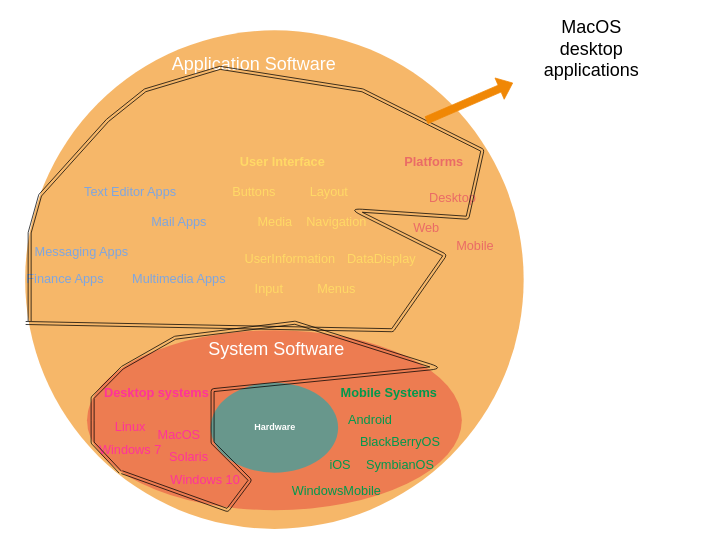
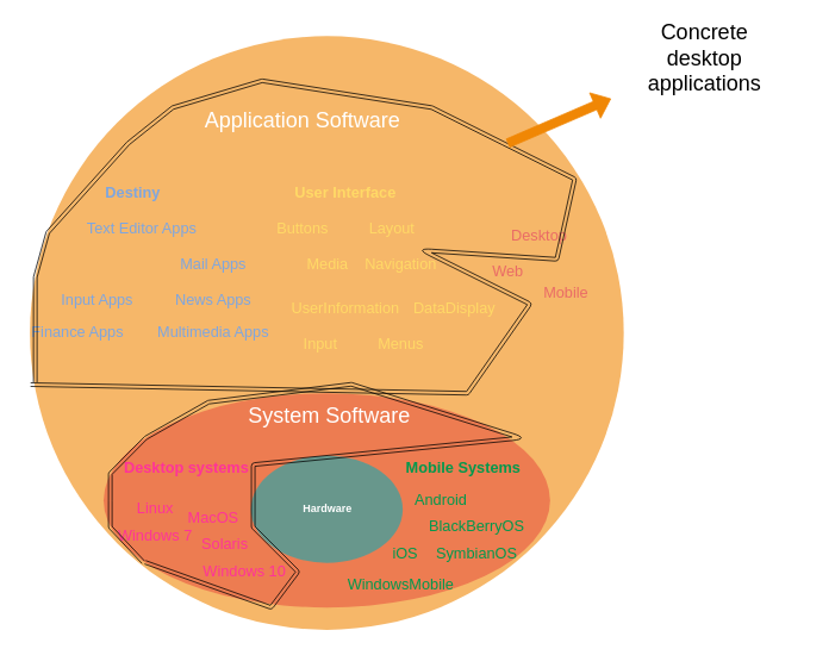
  <mxCell id="0" />
  <mxCell id="1" parent="0" />
  <mxCell id="2" value="" style="ellipse;fillColor=#F08705;opacity=60;strokeColor=none;html=1;fontColor=#FFFFFF;" parent="1" vertex="1"><mxGeometry x="33" y="40" width="665" height="665" as="geometry" /></mxCell>
  <mxCell id="3" value="" style="ellipse;fillColor=#e85642;opacity=60;strokeColor=none;html=1;fontColor=#FFFFFF;" parent="1" vertex="1"><mxGeometry x="115.5" y="440" width="500" height="240" as="geometry" /></mxCell>
  <mxCell id="4" value="Hardware" style="ellipse;fillColor=#12AAB5;opacity=60;strokeColor=none;html=1;fontColor=#FFFFFF;fontStyle=1" parent="1" vertex="1"><mxGeometry x="280.5" y="510" width="170" height="120" as="geometry" /></mxCell>
- <mxCell id="5" value="Application Software" style="text;fontSize=24;align=center;verticalAlign=middle;html=1;fontColor=#FFFFFF;" parent="1" vertex="1"><mxGeometry x="213" y="50" width="250" height="70" as="geometry" /></mxCell>
+ <mxCell id="5" value="Application Software" style="text;fontSize=24;align=center;verticalAlign=middle;html=1;fontColor=#FFFFFF;" parent="1" vertex="1"><mxGeometry x="213" y="100" width="250" height="70" as="geometry" /></mxCell>
  <mxCell id="6" value="System Software" style="text;fontSize=24;align=center;verticalAlign=middle;html=1;fontColor=#FFFFFF;" parent="1" vertex="1"><mxGeometry x="273" y="430" width="190" height="70" as="geometry" /></mxCell>
  <mxCell id="7" value="Finance Apps" style="text;fontSize=17;align=center;verticalAlign=middle;html=1;fontColor=#7EA6E0;fontStyle=0;" vertex="1" parent="1"><mxGeometry x="20.5" y="356.25" width="130" height="32.5" as="geometry" /></mxCell>
- <mxCell id="8" value="Messaging Apps" style="text;fontSize=17;align=center;verticalAlign=middle;html=1;fontColor=#7EA6E0;fontStyle=0;" vertex="1" parent="1"><mxGeometry x="43" y="320" width="130" height="32.5" as="geometry" /></mxCell>
- <mxCell id="9" value="Text Editor Apps" style="text;fontSize=17;align=center;verticalAlign=middle;html=1;fontColor=#7EA6E0;fontStyle=0;" vertex="1" parent="1"><mxGeometry x="108" y="240" width="130" height="32.5" as="geometry" /></mxCell>
+ <mxCell id="8" value="Input Apps" style="text;fontSize=17;align=center;verticalAlign=middle;html=1;fontColor=#7EA6E0;fontStyle=0;" vertex="1" parent="1"><mxGeometry x="43" y="320" width="130" height="32.5" as="geometry" /></mxCell>
+ <mxCell id="9" value="Text Editor Apps" style="text;fontSize=17;align=center;verticalAlign=middle;html=1;fontColor=#7EA6E0;fontStyle=0;" vertex="1" parent="1"><mxGeometry x="93" y="240" width="130" height="32.5" as="geometry" /></mxCell>
  <mxCell id="10" value="Mail Apps" style="text;fontSize=17;align=center;verticalAlign=middle;html=1;fontColor=#7EA6E0;fontStyle=0;" vertex="1" parent="1"><mxGeometry x="173" y="280" width="130" height="32.5" as="geometry" /></mxCell>
+ <mxCell id="11" value="News Apps" style="text;fontSize=17;align=center;verticalAlign=middle;html=1;fontColor=#7EA6E0;fontStyle=0;" vertex="1" parent="1"><mxGeometry x="173" y="320" width="130" height="32.5" as="geometry" /></mxCell>
  <mxCell id="12" value="Multimedia Apps" style="text;fontSize=17;align=center;verticalAlign=middle;html=1;fontColor=#7EA6E0;fontStyle=0;" vertex="1" parent="1"><mxGeometry x="173" y="356.25" width="130" height="32.5" as="geometry" /></mxCell>
- <mxCell id="13" value="User Interface" style="text;fontSize=17;align=center;verticalAlign=middle;html=1;fontColor=#FFD966;fontStyle=1" vertex="1" parent="1"><mxGeometry x="310.5" y="200" width="130" height="32.5" as="geometry" /></mxCell>
+ <mxCell id="13" value="User Interface" style="text;fontSize=17;align=center;verticalAlign=middle;html=1;fontColor=#FFD966;fontStyle=1" vertex="1" parent="1"><mxGeometry x="320.5" y="200" width="130" height="32.5" as="geometry" /></mxCell>
+ <mxCell id="14" value="Destiny" style="text;fontSize=17;align=center;verticalAlign=middle;html=1;fontColor=#7EA6E0;fontStyle=1" vertex="1" parent="1"><mxGeometry x="83" y="200" width="130" height="32.5" as="geometry" /></mxCell>
  <mxCell id="15" style="edgeStyle=orthogonalEdgeStyle;rounded=0;orthogonalLoop=1;jettySize=auto;html=1;exitX=0.5;exitY=1;exitDx=0;exitDy=0;fontSize=17;fontColor=#7EA6E0;" edge="1" parent="1" source="10" target="10"><mxGeometry relative="1" as="geometry" /></mxCell>
  <mxCell id="16" value="Buttons" style="text;fontSize=17;align=center;verticalAlign=middle;html=1;fontColor=#FFD966;" vertex="1" parent="1"><mxGeometry x="273" y="240" width="130" height="32.5" as="geometry" /></mxCell>
  <mxCell id="17" value="Layout" style="text;fontSize=17;align=center;verticalAlign=middle;html=1;fontColor=#FFD966;" vertex="1" parent="1"><mxGeometry x="373" y="240" width="130" height="32.5" as="geometry" /></mxCell>
  <mxCell id="18" value="Media" style="text;fontSize=17;align=center;verticalAlign=middle;html=1;fontColor=#FFD966;" vertex="1" parent="1"><mxGeometry x="300.5" y="280" width="130" height="32.5" as="geometry" /></mxCell>
  <mxCell id="19" value="Navigation" style="text;fontSize=17;align=center;verticalAlign=middle;html=1;fontColor=#FFD966;" vertex="1" parent="1"><mxGeometry x="383" y="280" width="130" height="32.5" as="geometry" /></mxCell>
  <mxCell id="20" value="UserInformation" style="text;fontSize=17;align=center;verticalAlign=middle;html=1;fontColor=#FFD966;" vertex="1" parent="1"><mxGeometry x="320.5" y="330" width="130" height="32.5" as="geometry" /></mxCell>
  <mxCell id="21" value="DataDisplay" style="text;fontSize=17;align=center;verticalAlign=middle;html=1;fontColor=#FFD966;" vertex="1" parent="1"><mxGeometry x="443" y="330" width="130" height="32.5" as="geometry" /></mxCell>
  <mxCell id="22" value="Input" style="text;fontSize=17;align=center;verticalAlign=middle;html=1;fontColor=#FFD966;" vertex="1" parent="1"><mxGeometry x="293" y="370" width="130" height="32.5" as="geometry" /></mxCell>
  <mxCell id="23" value="Menus" style="text;fontSize=17;align=center;verticalAlign=middle;html=1;fontColor=#FFD966;" vertex="1" parent="1"><mxGeometry x="383" y="370" width="130" height="32.5" as="geometry" /></mxCell>
- <mxCell id="24" value="Platforms" style="text;fontSize=17;align=center;verticalAlign=middle;html=1;fontStyle=1;fontColor=#EA6B66;" vertex="1" parent="1"><mxGeometry x="513" y="200" width="130" height="32.5" as="geometry" /></mxCell>
  <mxCell id="25" value="Desktop" style="text;fontSize=17;align=center;verticalAlign=middle;html=1;fontStyle=0;fontColor=#EA6B66;" vertex="1" parent="1"><mxGeometry x="538" y="247.5" width="130" height="32.5" as="geometry" /></mxCell>
  <mxCell id="26" value="Web" style="text;fontSize=17;align=center;verticalAlign=middle;html=1;fontStyle=0;fontColor=#EA6B66;" vertex="1" parent="1"><mxGeometry x="503" y="287.5" width="130" height="32.5" as="geometry" /></mxCell>
  <mxCell id="27" value="Mobile" style="text;fontSize=17;align=center;verticalAlign=middle;html=1;fontStyle=0;fontColor=#EA6B66;" vertex="1" parent="1"><mxGeometry x="568" y="312.5" width="130" height="32.5" as="geometry" /></mxCell>
  <mxCell id="28" value="" style="curved=1;endArrow=classic;html=1;fontSize=17;exitX=0.009;exitY=0.583;exitDx=0;exitDy=0;exitPerimeter=0;entryX=0.001;entryY=0.587;entryDx=0;entryDy=0;entryPerimeter=0;shape=link;" edge="1" parent="1" source="2" target="2"><mxGeometry width="50" height="50" relative="1" as="geometry"><mxPoint x="313" y="430" as="sourcePoint" /><mxPoint x="363" y="380" as="targetPoint" /><Array as="points"><mxPoint x="39" y="310" /><mxPoint x="53" y="260" /><mxPoint x="143" y="160" /><mxPoint x="193" y="120" /><mxPoint x="293" y="90" /><mxPoint x="483" y="120" /><mxPoint x="563" y="160" /><mxPoint x="643" y="200" /><mxPoint x="623" y="290" /><mxPoint x="473" y="280" /><mxPoint x="593" y="340" /><mxPoint x="523" y="440" /></Array></mxGeometry></mxCell>
  <mxCell id="29" value="Desktop systems" style="text;fontSize=17;align=center;verticalAlign=middle;html=1;fontColor=#FF3399;fontStyle=1" vertex="1" parent="1"><mxGeometry x="123" y="500" width="170" height="50" as="geometry" /></mxCell>
  <mxCell id="30" value="Mobile Systems" style="text;fontSize=17;align=center;verticalAlign=middle;html=1;fontColor=#00994D;fontStyle=1" vertex="1" parent="1"><mxGeometry x="423" y="490" width="190" height="70" as="geometry" /></mxCell>
  <mxCell id="31" value="Linux" style="text;fontSize=17;align=center;verticalAlign=middle;html=1;fontColor=#FF3399;" vertex="1" parent="1"><mxGeometry x="143" y="550" width="60" height="40" as="geometry" /></mxCell>
  <mxCell id="32" value="MacOS" style="text;fontSize=17;align=center;verticalAlign=middle;html=1;fontColor=#FF3399;" vertex="1" parent="1"><mxGeometry x="208" y="560" width="60" height="40" as="geometry" /></mxCell>
  <mxCell id="33" value="Solaris" style="text;fontSize=17;align=center;verticalAlign=middle;html=1;fontColor=#FF3399;" vertex="1" parent="1"><mxGeometry x="220.5" y="590" width="60" height="40" as="geometry" /></mxCell>
  <mxCell id="34" value="Windows 7" style="text;fontSize=17;align=center;verticalAlign=middle;html=1;fontColor=#FF3399;" vertex="1" parent="1"><mxGeometry x="143" y="580" width="60" height="40" as="geometry" /></mxCell>
  <mxCell id="35" value="Windows 10" style="text;fontSize=17;align=center;verticalAlign=middle;html=1;fontColor=#FF3399;" vertex="1" parent="1"><mxGeometry x="243" y="620" width="60" height="40" as="geometry" /></mxCell>
  <mxCell id="36" value="Android" style="text;fontSize=17;align=center;verticalAlign=middle;html=1;fontColor=#00994D;" vertex="1" parent="1"><mxGeometry x="463" y="540" width="60" height="40" as="geometry" /></mxCell>
  <mxCell id="37" value="BlackBerryOS" style="text;fontSize=17;align=center;verticalAlign=middle;html=1;fontColor=#00994D;" vertex="1" parent="1"><mxGeometry x="503" y="570" width="60" height="40" as="geometry" /></mxCell>
  <mxCell id="38" value="iOS" style="text;fontSize=17;align=center;verticalAlign=middle;html=1;fontColor=#00994D;" vertex="1" parent="1"><mxGeometry x="423" y="600" width="60" height="40" as="geometry" /></mxCell>
  <mxCell id="39" value="SymbianOS" style="text;fontSize=17;align=center;verticalAlign=middle;html=1;fontColor=#00994D;" vertex="1" parent="1"><mxGeometry x="503" y="600" width="60" height="40" as="geometry" /></mxCell>
  <mxCell id="40" value="WindowsMobile" style="text;fontSize=17;align=center;verticalAlign=middle;html=1;fontColor=#00994D;" vertex="1" parent="1"><mxGeometry x="418" y="640" width="60" height="30" as="geometry" /></mxCell>
  <mxCell id="41" value="" style="curved=1;endArrow=classic;html=1;fontSize=17;exitX=0.089;exitY=0.789;exitDx=0;exitDy=0;exitPerimeter=0;entryX=0.093;entryY=0.789;entryDx=0;entryDy=0;entryPerimeter=0;shape=link;" edge="1" parent="1" source="3" target="3"><mxGeometry width="50" height="50" relative="1" as="geometry"><mxPoint x="58.655" y="757.695" as="sourcePoint" /><mxPoint x="53.335" y="760.355" as="targetPoint" /><Array as="points"><mxPoint x="123" y="590" /><mxPoint x="123" y="560" /><mxPoint x="123" y="530" /><mxPoint x="162.67" y="490" /><mxPoint x="233" y="450" /><mxPoint x="393" y="430" /><mxPoint x="582.67" y="490" /><mxPoint x="283" y="520" /><mxPoint x="283" y="590" /><mxPoint x="333" y="640" /><mxPoint x="303" y="680" /></Array></mxGeometry></mxCell>
  <mxCell id="42" value="" style="shape=flexArrow;endArrow=classic;html=1;fontSize=17;fontColor=#00994D;strokeColor=#F08705;fillColor=#F08705;" edge="1" parent="1" target="43"><mxGeometry width="50" height="50" relative="1" as="geometry"><mxPoint x="568" y="160" as="sourcePoint" /><mxPoint x="618" y="110" as="targetPoint" /></mxGeometry></mxCell>
- <mxCell id="43" value="MacOS &lt;br&gt;desktop&lt;br&gt;applications" style="text;fontSize=24;align=center;verticalAlign=middle;html=1;" vertex="1" parent="1"><mxGeometry x="663" y="20" width="250" height="90" as="geometry" /></mxCell>
+ <mxCell id="43" value="Concrete &lt;br&gt;desktop&lt;br&gt;applications" style="text;fontSize=24;align=center;verticalAlign=middle;html=1;" vertex="1" parent="1"><mxGeometry x="663" y="20" width="250" height="90" as="geometry" /></mxCell>
